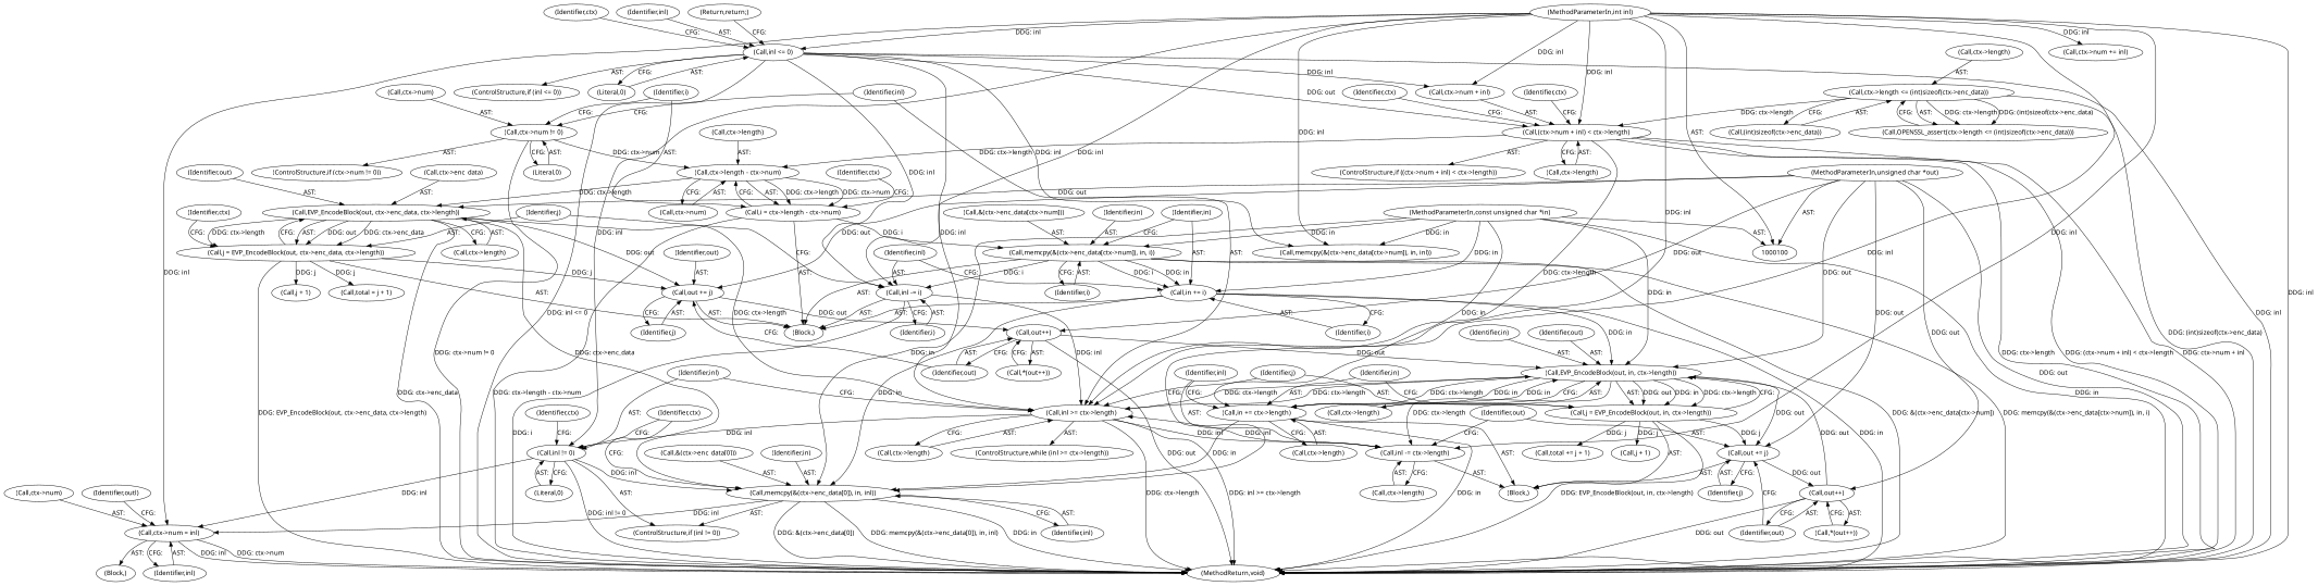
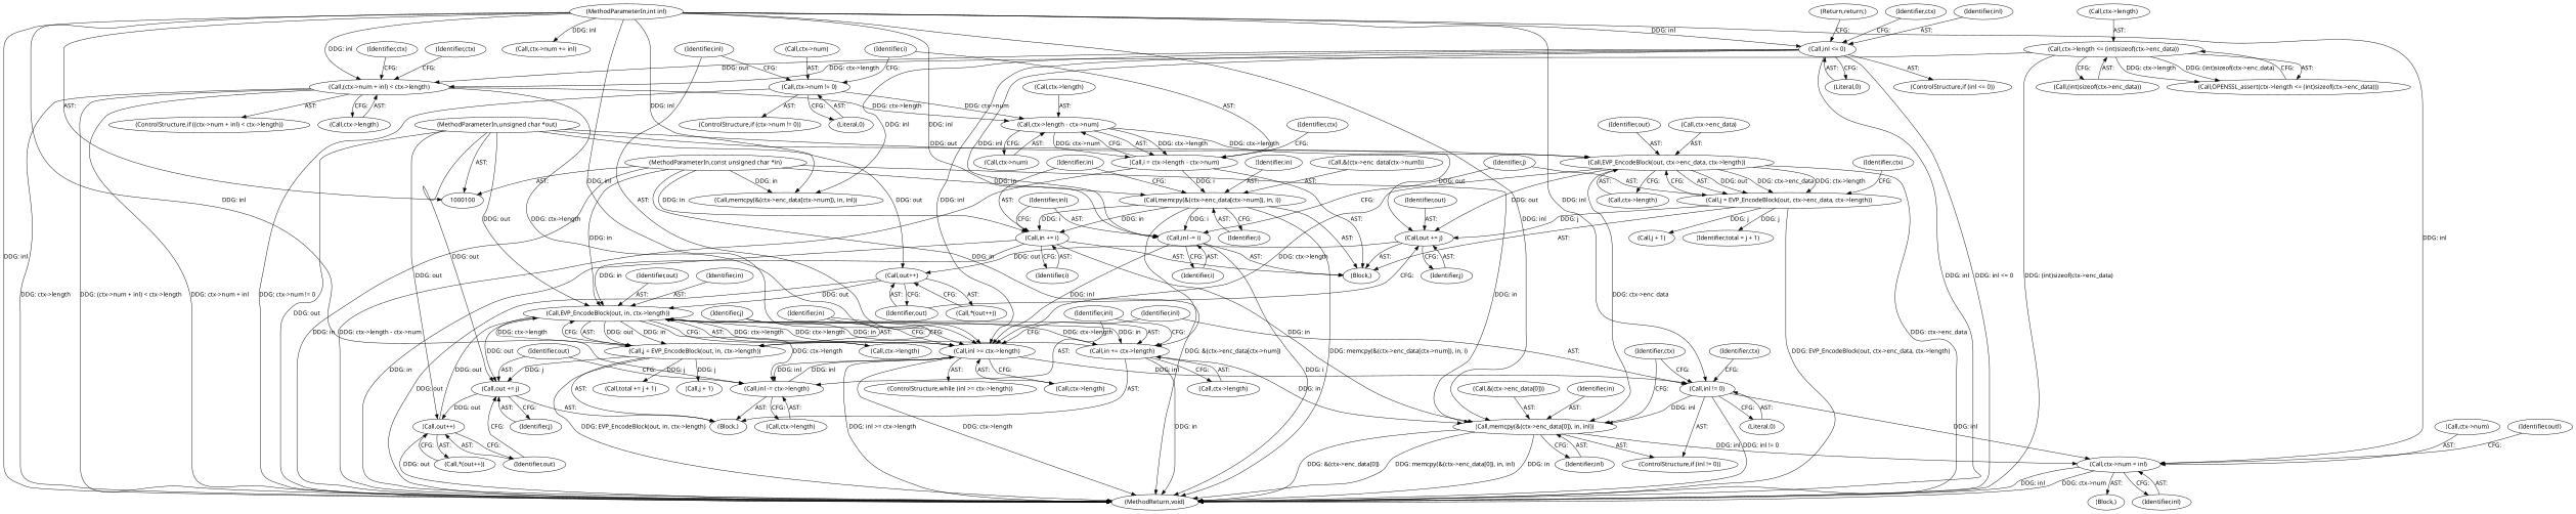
  digraph {
    fontname="Noto Sans"
    node [fontname="Noto Sans"]
    edge [fontname="Noto Sans"]
    n1 [label="(Call,memcpy(&(ctx->enc_data[0]), in, inl))"]
    n2 [label="(Call,ctx->num = inl)"]
    n3 [label="(MethodReturn,void)"]
    n4 [label="(Identifier,inl)"]
    n5 [label="(ControlStructure,if (inl != 0))"]
    n6 [label="(Identifier,inl)"]
    n7 [label="(Block,)"]
    n8 [label="(Call,EVP_EncodeBlock(out, ctx->enc_data, ctx->length))"]
    n9 [label="(Call,out += j)"]
    n10 [label="(Call,j = EVP_EncodeBlock(out, ctx->enc_data, ctx->length))"]
    n11 [label="(Call,inl >= ctx->length)"]
    n12 [label="(Call,ctx->length)"]
    n13 [label="(Call,out++)"]
    n14 [label="(Block,)"]
    n15 [label="(Identifier,j)"]
    n16 [label="(Call,j + 1)"]
-   n17 [label="(Call,total = j + 1)"]
+   n17 [label="(Identifier,total = j + 1)"]
    n18 [label="(Call,EVP_EncodeBlock(out, in, ctx->length))"]
    n19 [label="(Call,inl -= ctx->length)"]
    n20 [label="(Call,inl != 0)"]
    n21 [label="(ControlStructure,while (inl >= ctx->length))"]
    n22 [label="(Call,ctx->length)"]
    n23 [label="(MethodParameterIn,unsigned char *out)"]
    n24 [label="(Call,out++)"]
    n25 [label="(Call,out += j)"]
    1000100
    n27 [label="(Call,in += ctx->length)"]
    n28 [label="(Call,j = EVP_EncodeBlock(out, in, ctx->length))"]
    n29 [label="(Call,ctx->length)"]
    n30 [label="(Identifier,out)"]
    n31 [label="(Call,*(out++))"]
    n32 [label="(Identifier,out)"]
    n33 [label="(Call,*(out++))"]
    n34 [label="(Block,)"]
    n35 [label="(Identifier,j)"]
    n36 [label="(Call,ctx->length - ctx->num)"]
    n37 [label="(Call,i = ctx->length - ctx->num)"]
    n38 [label="(Call,ctx->num)"]
    n39 [label="(Call,memcpy(&(ctx->enc_data[ctx->num]), in, i))"]
    n40 [label="(Call,(ctx->num + inl) < ctx->length)"]
    n41 [label="(ControlStructure,if ((ctx->num + inl) < ctx->length))"]
    n42 [label="(Call,ctx->length)"]
    n43 [label="(Call,inl <= 0)"]
    n44 [label="(Call,inl -= i)"]
    n45 [label="(ControlStructure,if (inl <= 0))"]
-   n46 [label="(Call,ctx->num + inl)"]
    n47 [label="(Call,memcpy(&(ctx->enc_data[ctx->num]), in, inl))"]
    n48 [label="(Literal,0)"]
    n49 [label="(Identifier,i)"]
    n50 [label="(MethodParameterIn,int inl)"]
    n51 [label="(Call,ctx->num += inl)"]
    n52 [label="(Call,ctx->length)"]
    n53 [label="(Literal,0)"]
    n54 [label="(Call,ctx->length <= (int)sizeof(ctx->enc_data))"]
    n55 [label="(Call,(int)sizeof(ctx->enc_data))"]
    n56 [label="(Call,OPENSSL_assert(ctx->length <= (int)sizeof(ctx->enc_data)))"]
    n57 [label="(Call,ctx->num != 0)"]
    n58 [label="(Literal,0)"]
    n59 [label="(ControlStructure,if (ctx->num != 0))"]
    n60 [label="(Call,in += i)"]
    n61 [label="(Identifier,i)"]
    n62 [label="(Identifier,i)"]
    n63 [label="(MethodParameterIn,const unsigned char *in)"]
    n64 [label="(Call,ctx->length)"]
    n65 [label="(Call,total += j + 1)"]
    n66 [label="(Call,j + 1)"]
    n67 [label="(Call,&(ctx->enc_data[0]))"]
    n68 [label="(Identifier,inl)"]
    n69 [label="(Identifier,ctx)"]
    n70 [label="(Identifier,in)"]
    n71 [label="(Identifier,inl)"]
    n72 [label="(Identifier,inl)"]
    n73 [label="(Call,ctx->num)"]
    n74 [label="(Return,return;)"]
    n75 [label="(Identifier,ctx)"]
    n76 [label="(Identifier,ctx)"]
    n77 [label="(Call,ctx->length)"]
    n78 [label="(Identifier,ctx)"]
    n79 [label="(Call,ctx->num)"]
    n80 [label="(Identifier,outl)"]
    n81 [label="(Identifier,in)"]
    n82 [label="(Call,&(ctx->enc_data[ctx->num]))"]
    n83 [label="(Call,ctx->length)"]
    n84 [label="(Identifier,i)"]
    n85 [label="(Identifier,ctx)"]
    n86 [label="(Identifier,ctx)"]
    n87 [label="(Identifier,out)"]
    n88 [label="(Identifier,out)"]
    n89 [label="(Identifier,out)"]
    n90 [label="(Identifier,j)"]
    n91 [label="(Identifier,out)"]
    n92 [label="(Identifier,ctx)"]
    n93 [label="(Identifier,inl)"]
    n94 [label="(Identifier,in)"]
    n95 [label="(Identifier,in)"]
    n96 [label="(Identifier,j)"]
    n97 [label="(Identifier,inl)"]
    n98 [label="(Identifier,in)"]
    n99 [label="(Call,ctx->enc_data)"]
    n1 -> n2 [label="DDG: inl"]
    n1 -> n3 [label="DDG: &(ctx->enc_data[0])"]
    n1 -> n3 [label="DDG: memcpy(&(ctx->enc_data[0]), in, inl)"]
    n1 -> n3 [label="DDG: in"]
    n1 -> n4 [label="CFG: "]
    n1 -> n5 [label="AST: "]
    n2 -> n3 [label="DDG: inl"]
    n2 -> n3 [label="DDG: ctx->num"]
    n2 -> n6 [label="CFG: "]
    n2 -> n7 [label="AST: "]
    n4 -> n1 [label="AST: "]
    n6 -> n2 [label="AST: "]
    n8 -> n1 [label="DDG: ctx->enc_data"]
    n8 -> n3 [label="DDG: ctx->enc_data"]
    n8 -> n9 [label="DDG: out"]
    n8 -> n10 [label="AST: "]
    n8 -> n10 [label="DDG: out"]
    n8 -> n10 [label="DDG: ctx->enc_data"]
    n8 -> n10 [label="DDG: ctx->length"]
    n8 -> n11 [label="DDG: ctx->length"]
    n8 -> n12 [label="CFG: "]
    n9 -> n13 [label="DDG: out"]
    n9 -> n14 [label="AST: "]
    n9 -> n15 [label="CFG: "]
    n10 -> n3 [label="DDG: EVP_EncodeBlock(out, ctx->enc_data, ctx->length)"]
    n10 -> n8 [label="CFG: "]
    n10 -> n9 [label="DDG: j"]
    n10 -> n14 [label="AST: "]
    n10 -> n16 [label="DDG: j"]
    n10 -> n17 [label="DDG: j"]
    n11 -> n3 [label="DDG: inl >= ctx->length"]
    n11 -> n3 [label="DDG: ctx->length"]
    n11 -> n18 [label="DDG: ctx->length"]
    n11 -> n19 [label="DDG: inl"]
    n11 -> n20 [label="DDG: inl"]
    n11 -> n21 [label="AST: "]
    n11 -> n22 [label="CFG: "]
    n12 -> n8 [label="AST: "]
    n13 -> n3 [label="DDG: out"]
    n13 -> n18 [label="DDG: out"]
    n13 -> n30 [label="CFG: "]
    n13 -> n31 [label="AST: "]
    n15 -> n9 [label="AST: "]
    n18 -> n11 [label="DDG: ctx->length"]
    n18 -> n19 [label="DDG: ctx->length"]
    n18 -> n25 [label="DDG: out"]
    n18 -> n27 [label="DDG: ctx->length"]
    n18 -> n27 [label="DDG: in"]
    n18 -> n28 [label="AST: "]
    n18 -> n28 [label="DDG: out"]
    n18 -> n28 [label="DDG: in"]
    n18 -> n28 [label="DDG: ctx->length"]
    n18 -> n29 [label="CFG: "]
    n19 -> n11 [label="DDG: inl"]
    n19 -> n34 [label="AST: "]
    n19 -> n52 [label="CFG: "]
    n20 -> n1 [label="DDG: inl"]
    n20 -> n2 [label="DDG: inl"]
    n20 -> n3 [label="DDG: inl != 0"]
    n20 -> n5 [label="AST: "]
    n20 -> n53 [label="CFG: "]
    n22 -> n11 [label="AST: "]
    n23 -> n3 [label="DDG: out"]
    n23 -> n8 [label="DDG: out"]
    n23 -> n9 [label="DDG: out"]
    n23 -> n13 [label="DDG: out"]
    n23 -> n18 [label="DDG: out"]
    n23 -> n24 [label="DDG: out"]
    n23 -> n25 [label="DDG: out"]
    n23 -> 1000100 [label="AST: "]
    n24 -> n3 [label="DDG: out"]
    n24 -> n18 [label="DDG: out"]
    n24 -> n32 [label="CFG: "]
    n24 -> n33 [label="AST: "]
    n25 -> n24 [label="DDG: out"]
    n25 -> n34 [label="AST: "]
    n25 -> n35 [label="CFG: "]
    n27 -> n1 [label="DDG: in"]
    n27 -> n3 [label="DDG: in"]
    n27 -> n18 [label="DDG: in"]
    n27 -> n34 [label="AST: "]
    n27 -> n64 [label="CFG: "]
    n28 -> n3 [label="DDG: EVP_EncodeBlock(out, in, ctx->length)"]
    n28 -> n18 [label="CFG: "]
    n28 -> n25 [label="DDG: j"]
    n28 -> n34 [label="AST: "]
    n28 -> n65 [label="DDG: j"]
    n28 -> n66 [label="DDG: j"]
    n29 -> n18 [label="AST: "]
    n30 -> n9 [label="CFG: "]
    n30 -> n13 [label="AST: "]
    n31 -> n13 [label="CFG: "]
    n32 -> n24 [label="AST: "]
    n32 -> n25 [label="CFG: "]
    n33 -> n24 [label="CFG: "]
    n35 -> n25 [label="AST: "]
    n36 -> n8 [label="DDG: ctx->length"]
    n36 -> n37 [label="AST: "]
    n36 -> n37 [label="DDG: ctx->length"]
    n36 -> n37 [label="DDG: ctx->num"]
    n36 -> n38 [label="CFG: "]
    n37 -> n3 [label="DDG: ctx->length - ctx->num"]
    n37 -> n14 [label="AST: "]
    n37 -> n36 [label="CFG: "]
    n37 -> n39 [label="DDG: i"]
    n38 -> n36 [label="AST: "]
    n39 -> n3 [label="DDG: &(ctx->enc_data[ctx->num])"]
    n39 -> n3 [label="DDG: memcpy(&(ctx->enc_data[ctx->num]), in, i)"]
    n39 -> n14 [label="AST: "]
    n39 -> n44 [label="DDG: i"]
    n39 -> n60 [label="DDG: i"]
    n39 -> n60 [label="DDG: in"]
    n39 -> n62 [label="CFG: "]
    n40 -> n3 [label="DDG: ctx->length"]
    n40 -> n3 [label="DDG: (ctx->num + inl) < ctx->length"]
    n40 -> n3 [label="DDG: ctx->num + inl"]
    n40 -> n11 [label="DDG: ctx->length"]
    n40 -> n36 [label="DDG: ctx->length"]
    n40 -> n41 [label="AST: "]
    n40 -> n42 [label="CFG: "]
    n42 -> n40 [label="AST: "]
    n43 -> n3 [label="DDG: inl <= 0"]
    n43 -> n3 [label="DDG: inl"]
    n43 -> n11 [label="DDG: inl"]
    n43 -> n40 [label="DDG: out"]
    n43 -> n44 [label="DDG: inl"]
    n43 -> n45 [label="AST: "]
-   n43 -> n46 [label="DDG: inl"]
    n43 -> n47 [label="DDG: inl"]
    n43 -> n48 [label="CFG: "]
    n44 -> n3 [label="DDG: i"]
    n44 -> n11 [label="DDG: inl"]
    n44 -> n14 [label="AST: "]
    n44 -> n49 [label="CFG: "]
-   n46 -> n40 [label="AST: "]
    n48 -> n43 [label="AST: "]
    n49 -> n44 [label="AST: "]
    n50 -> n1 [label="DDG: inl"]
    n50 -> n2 [label="DDG: inl"]
    n50 -> n3 [label="DDG: inl"]
    n50 -> n11 [label="DDG: inl"]
    n50 -> n19 [label="DDG: inl"]
    n50 -> n20 [label="DDG: inl"]
    n50 -> 1000100 [label="AST: "]
    n50 -> n40 [label="DDG: inl"]
    n50 -> n43 [label="DDG: inl"]
    n50 -> n44 [label="DDG: inl"]
-   n50 -> n46 [label="DDG: inl"]
    n50 -> n47 [label="DDG: inl"]
    n50 -> n51 [label="DDG: inl"]
    n52 -> n19 [label="AST: "]
    n53 -> n20 [label="AST: "]
    n54 -> n3 [label="DDG: (int)sizeof(ctx->enc_data)"]
    n54 -> n40 [label="DDG: ctx->length"]
    n54 -> n55 [label="CFG: "]
    n54 -> n56 [label="AST: "]
    n54 -> n56 [label="DDG: ctx->length"]
    n54 -> n56 [label="DDG: (int)sizeof(ctx->enc_data)"]
    n55 -> n54 [label="AST: "]
    n56 -> n54 [label="CFG: "]
    n57 -> n3 [label="DDG: ctx->num != 0"]
    n57 -> n36 [label="DDG: ctx->num"]
    n57 -> n58 [label="CFG: "]
    n57 -> n59 [label="AST: "]
    n58 -> n57 [label="AST: "]
    n60 -> n1 [label="DDG: in"]
    n60 -> n3 [label="DDG: in"]
    n60 -> n14 [label="AST: "]
    n60 -> n18 [label="DDG: in"]
    n60 -> n61 [label="CFG: "]
    n61 -> n60 [label="AST: "]
    n62 -> n39 [label="AST: "]
    n63 -> n1 [label="DDG: in"]
    n63 -> n3 [label="DDG: in"]
    n63 -> n18 [label="DDG: in"]
    n63 -> 1000100 [label="AST: "]
    n63 -> n27 [label="DDG: in"]
    n63 -> n39 [label="DDG: in"]
    n63 -> n47 [label="DDG: in"]
    n63 -> n60 [label="DDG: in"]
    n64 -> n27 [label="AST: "]
    n67 -> n1 [label="AST: "]
    n68 -> n44 [label="AST: "]
    n68 -> n60 [label="CFG: "]
    n69 -> n43 [label="CFG: "]
    n70 -> n39 [label="AST: "]
    n71 -> n43 [label="AST: "]
    n72 -> n11 [label="CFG: "]
    n72 -> n20 [label="AST: "]
    n73 -> n2 [label="AST: "]
    n74 -> n43 [label="CFG: "]
    n75 -> n37 [label="CFG: "]
    n76 -> n20 [label="CFG: "]
    n77 -> n36 [label="AST: "]
    n78 -> n40 [label="CFG: "]
    n79 -> n57 [label="AST: "]
    n80 -> n2 [label="CFG: "]
    n81 -> n27 [label="AST: "]
    n81 -> n28 [label="CFG: "]
    n82 -> n39 [label="AST: "]
    n83 -> n54 [label="AST: "]
    n84 -> n37 [label="AST: "]
    n84 -> n57 [label="CFG: "]
    n85 -> n10 [label="CFG: "]
    n86 -> n1 [label="CFG: "]
    n86 -> n20 [label="CFG: "]
    n87 -> n9 [label="AST: "]
    n88 -> n18 [label="AST: "]
    n89 -> n8 [label="AST: "]
    n90 -> n11 [label="CFG: "]
    n90 -> n28 [label="AST: "]
    n91 -> n19 [label="CFG: "]
    n91 -> n25 [label="AST: "]
    n92 -> n40 [label="CFG: "]
    n93 -> n11 [label="AST: "]
    n93 -> n57 [label="CFG: "]
    n94 -> n18 [label="AST: "]
    n95 -> n39 [label="CFG: "]
    n95 -> n60 [label="AST: "]
    n96 -> n10 [label="AST: "]
    n96 -> n44 [label="CFG: "]
    n97 -> n19 [label="AST: "]
    n97 -> n27 [label="CFG: "]
    n98 -> n1 [label="AST: "]
    n99 -> n8 [label="AST: "]
  }
